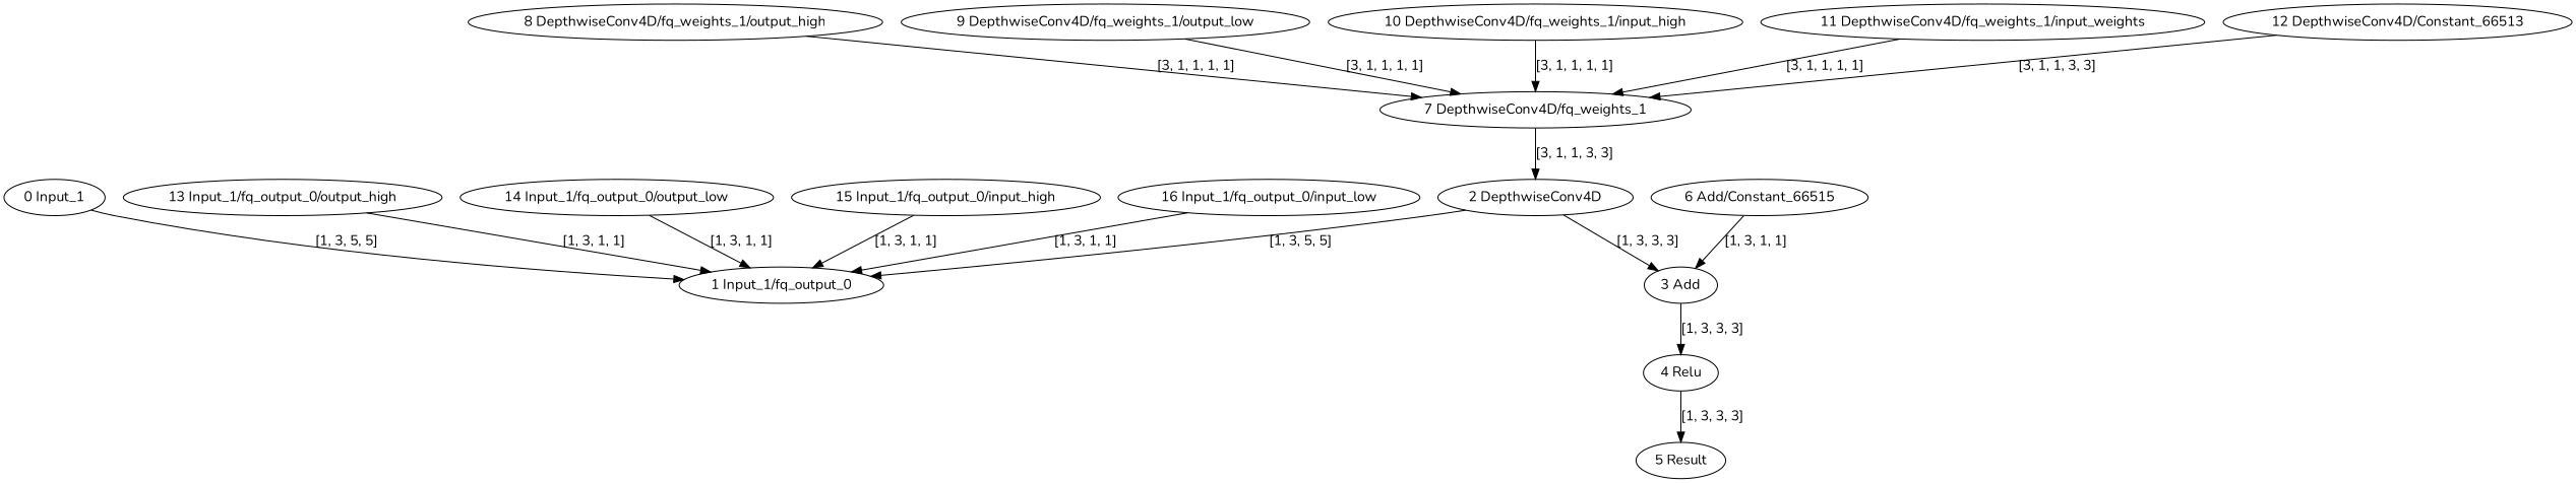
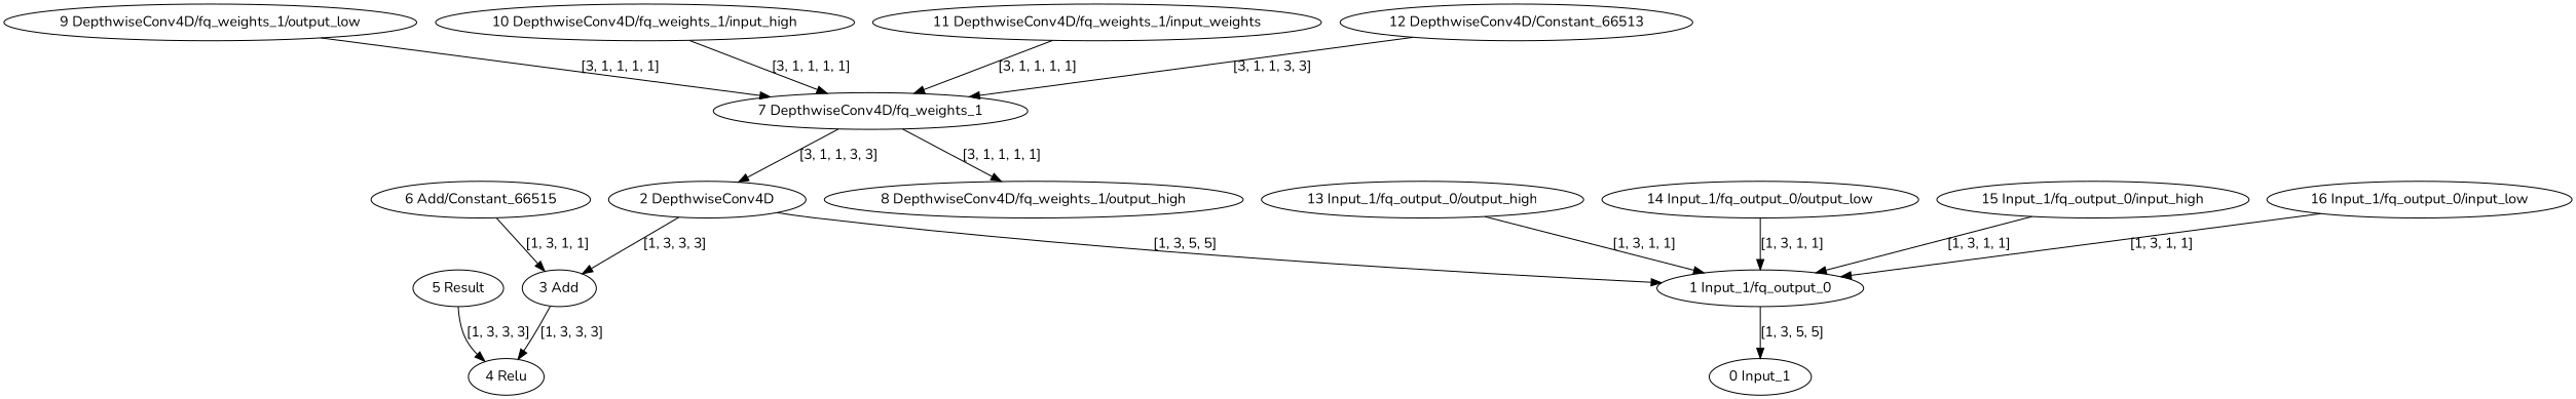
  strict digraph {
    fontname=Nunito
    node [fontname=Nunito type=Constant]
    edge [fontname=Nunito style=solid]
    "0 Input_1" [type=Parameter]
    "1 Input_1/fq_output_0" [type=FakeQuantize]
    "2 DepthwiseConv4D" [type=GroupConvolution]
    "3 Add" [type=Add]
    "4 Relu" [type=Relu]
    "5 Result" [type=Result]
    "6 Add/Constant_66515"
    "7 DepthwiseConv4D/fq_weights_1" [type=FakeQuantize]
    "8 DepthwiseConv4D/fq_weights_1/output_high"
    "9 DepthwiseConv4D/fq_weights_1/output_low"
    "10 DepthwiseConv4D/fq_weights_1/input_high"
    n12 [label="11 DepthwiseConv4D/fq_weights_1/input_weights"]
    "12 DepthwiseConv4D/Constant_66513"
    "13 Input_1/fq_output_0/output_high"
    "14 Input_1/fq_output_0/output_low"
    "15 Input_1/fq_output_0/input_high"
    "16 Input_1/fq_output_0/input_low"
-   "0 Input_1" -> "1 Input_1/fq_output_0" [label="[1, 3, 5, 5]"]
+   "1 Input_1/fq_output_0" -> "0 Input_1" [label="[1, 3, 5, 5]"]
    "2 DepthwiseConv4D" -> "1 Input_1/fq_output_0" [label="[1, 3, 5, 5]"]
    "2 DepthwiseConv4D" -> "3 Add" [label="[1, 3, 3, 3]"]
    "3 Add" -> "4 Relu" [label="[1, 3, 3, 3]"]
-   "4 Relu" -> "5 Result" [label="[1, 3, 3, 3]"]
+   "5 Result" -> "4 Relu" [label="[1, 3, 3, 3]"]
    "6 Add/Constant_66515" -> "3 Add" [label="[1, 3, 1, 1]"]
    "7 DepthwiseConv4D/fq_weights_1" -> "2 DepthwiseConv4D" [label="[3, 1, 1, 3, 3]"]
-   "8 DepthwiseConv4D/fq_weights_1/output_high" -> "7 DepthwiseConv4D/fq_weights_1" [label="[3, 1, 1, 1, 1]"]
+   "7 DepthwiseConv4D/fq_weights_1" -> "8 DepthwiseConv4D/fq_weights_1/output_high" [label="[3, 1, 1, 1, 1]"]
    "9 DepthwiseConv4D/fq_weights_1/output_low" -> "7 DepthwiseConv4D/fq_weights_1" [label="[3, 1, 1, 1, 1]"]
    "10 DepthwiseConv4D/fq_weights_1/input_high" -> "7 DepthwiseConv4D/fq_weights_1" [label="[3, 1, 1, 1, 1]"]
    n12 -> "7 DepthwiseConv4D/fq_weights_1" [label="[3, 1, 1, 1, 1]"]
    "12 DepthwiseConv4D/Constant_66513" -> "7 DepthwiseConv4D/fq_weights_1" [label="[3, 1, 1, 3, 3]"]
    "13 Input_1/fq_output_0/output_high" -> "1 Input_1/fq_output_0" [label="[1, 3, 1, 1]"]
    "14 Input_1/fq_output_0/output_low" -> "1 Input_1/fq_output_0" [label="[1, 3, 1, 1]"]
    "15 Input_1/fq_output_0/input_high" -> "1 Input_1/fq_output_0" [label="[1, 3, 1, 1]"]
    "16 Input_1/fq_output_0/input_low" -> "1 Input_1/fq_output_0" [label="[1, 3, 1, 1]"]
  }
